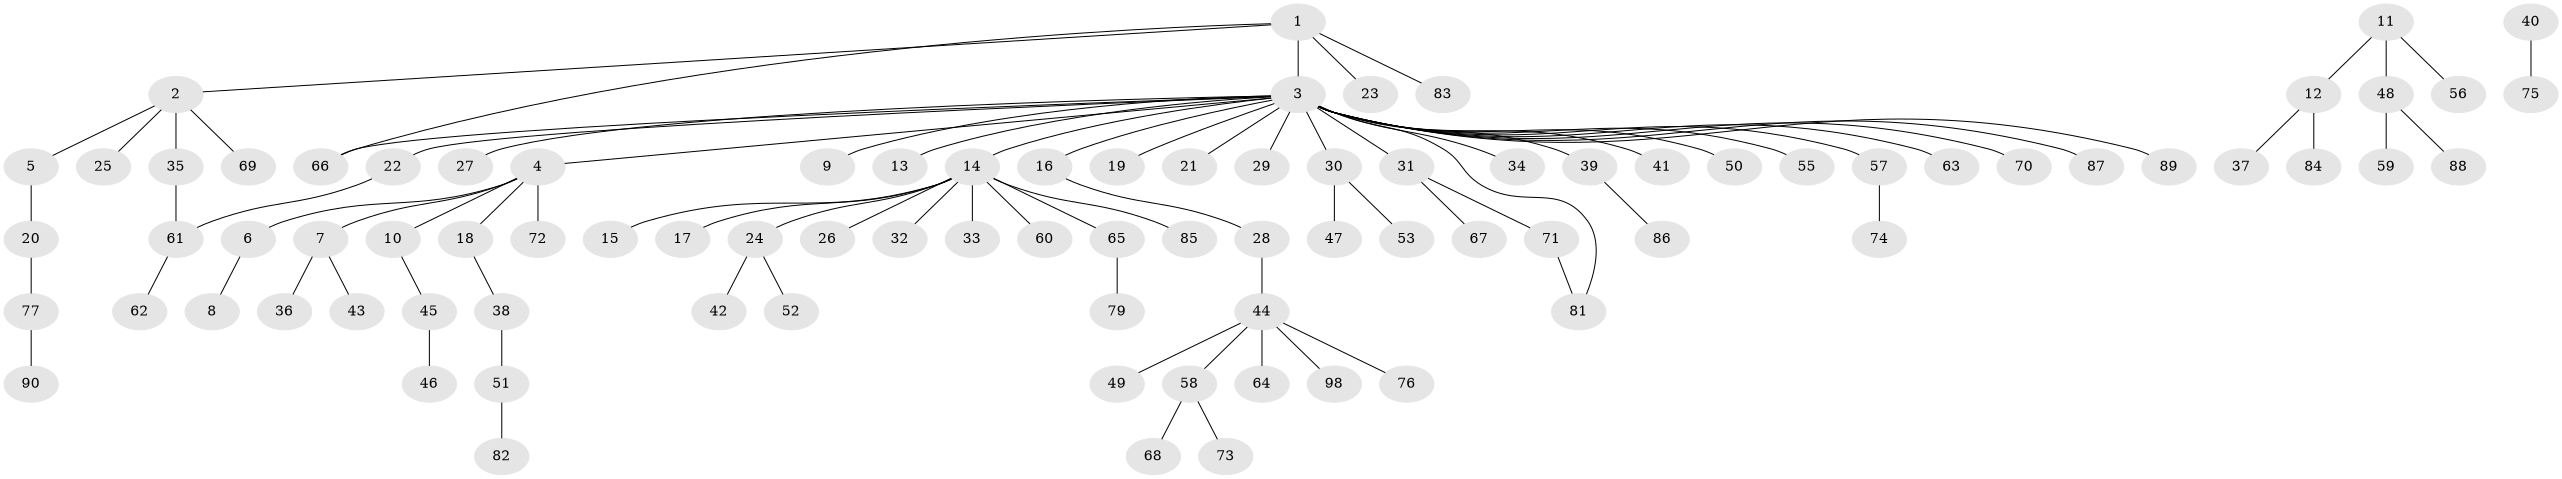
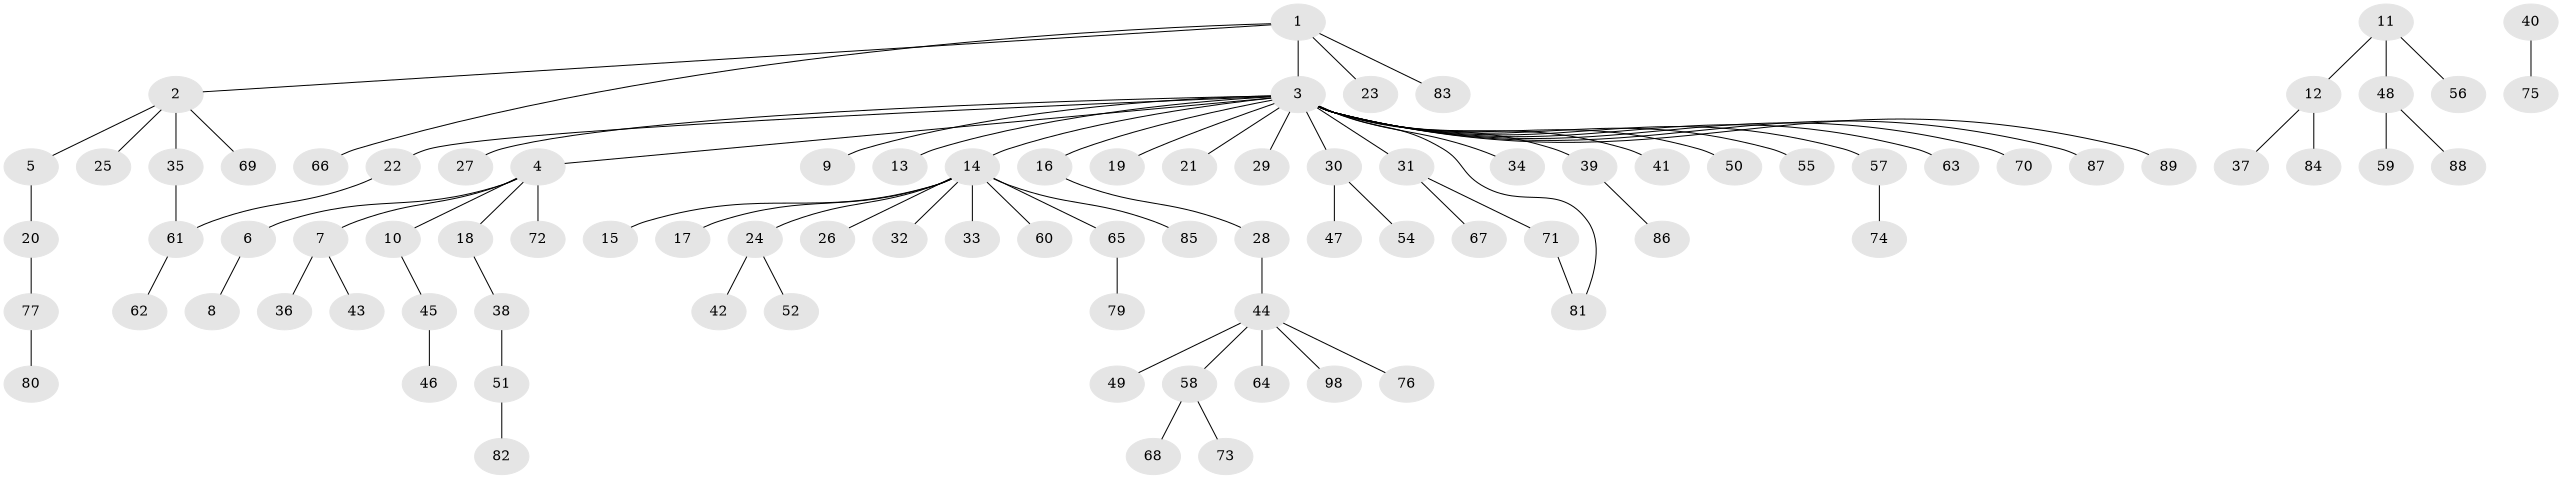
  graph {
    node [color=gray90 style=filled]
    1
    2
    3
    23
    66
    83
    5
    25
    35
    69
    27
    4
    9
    13
    14
    16
    19
    21
    22
    29
    30
    31
    34
    39
    41
    50
    55
    57
    63
    70
    81
    87
    89
    20
    61
    6
    7
    10
    18
    72
    15
    17
    24
    26
    32
    33
    60
    65
    85
    28
    47
-   54 [label=53]
+   54
    67
    71
    86
    74
    8
    36
    43
    45
    38
    11
    12
    48
    56
    77
    46
    37
    84
    59
    88
    42
    52
    40
    75
    79
    44
    51
-   80 [label=90]
+   80
    62
    49
    58
    64
    n84 [label=98]
    76
    82
    68
    73
    1 -- 2
    1 -- 3
    1 -- 23
    1 -- 66
    1 -- 83
    2 -- 5
    2 -- 25
    2 -- 35
    2 -- 69
-   3 -- 66
    3 -- 27
    3 -- 4
    3 -- 9
    3 -- 13
    3 -- 14
    3 -- 16
    3 -- 19
    3 -- 21
    3 -- 22
    3 -- 29
    3 -- 30
    3 -- 31
    3 -- 34
    3 -- 39
    3 -- 41
    3 -- 50
    3 -- 55
    3 -- 57
    3 -- 63
    3 -- 70
    3 -- 81
    3 -- 87
    3 -- 89
    5 -- 20
    35 -- 61
    4 -- 6
    4 -- 7
    4 -- 10
    4 -- 18
    4 -- 72
    14 -- 15
    14 -- 17
    14 -- 24
    14 -- 26
    14 -- 32
    14 -- 33
    14 -- 60
    14 -- 65
    14 -- 85
    16 -- 28
    22 -- 61
    30 -- 47
    30 -- 54
    31 -- 67
    31 -- 71
    39 -- 86
    57 -- 74
    20 -- 77
    61 -- 62
    6 -- 8
    7 -- 36
    7 -- 43
    10 -- 45
    18 -- 38
    24 -- 42
    24 -- 52
    65 -- 79
    28 -- 44
    71 -- 81
    45 -- 46
    38 -- 51
    11 -- 12
    11 -- 48
    11 -- 56
    12 -- 37
    12 -- 84
    48 -- 59
    48 -- 88
    77 -- 80
    40 -- 75
    44 -- 49
    44 -- 58
    44 -- 64
    44 -- n84
    44 -- 76
    51 -- 82
    58 -- 68
    58 -- 73
  }
